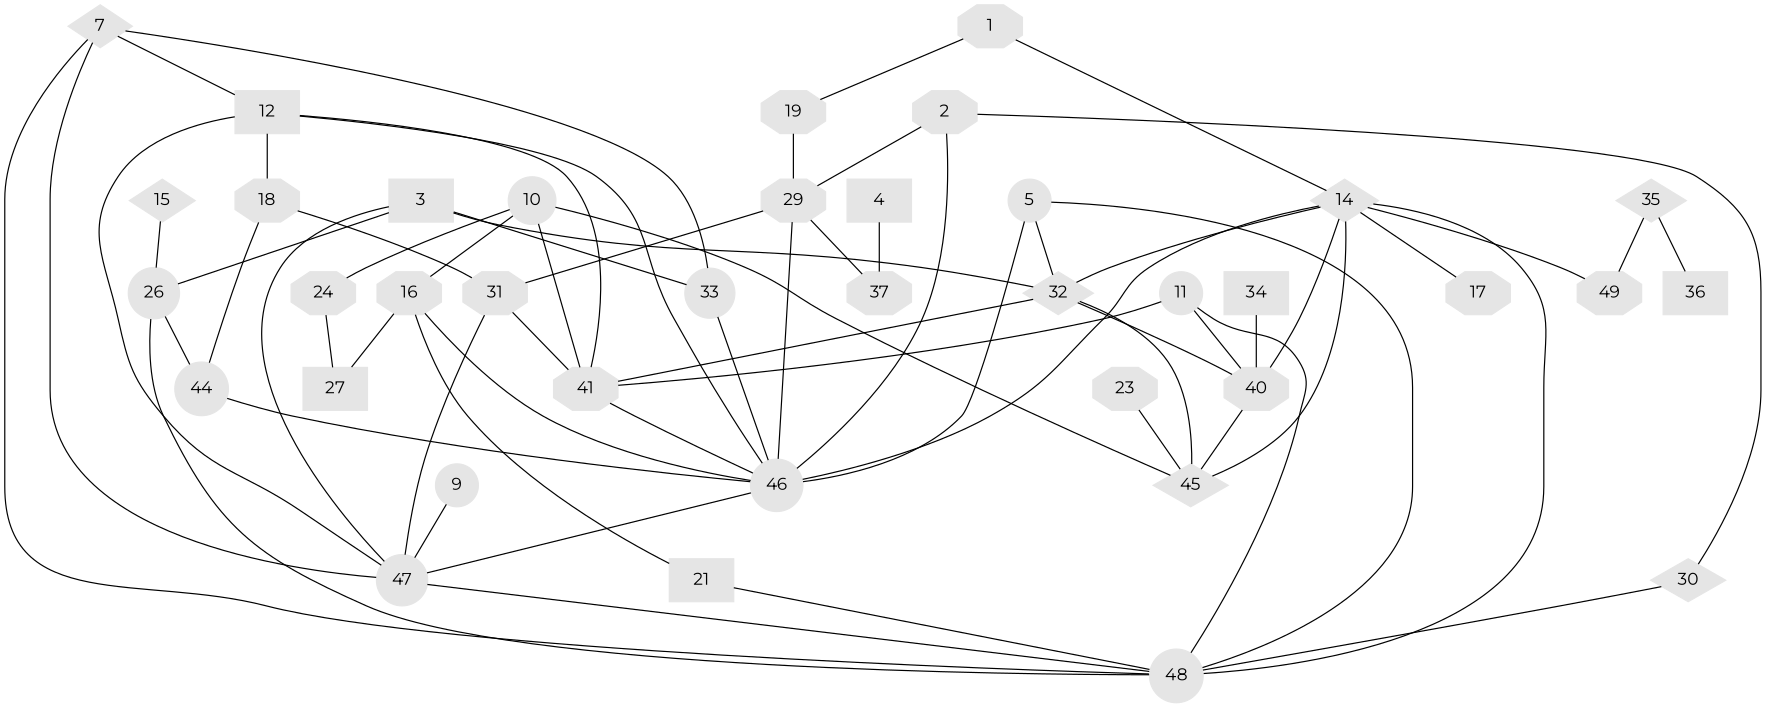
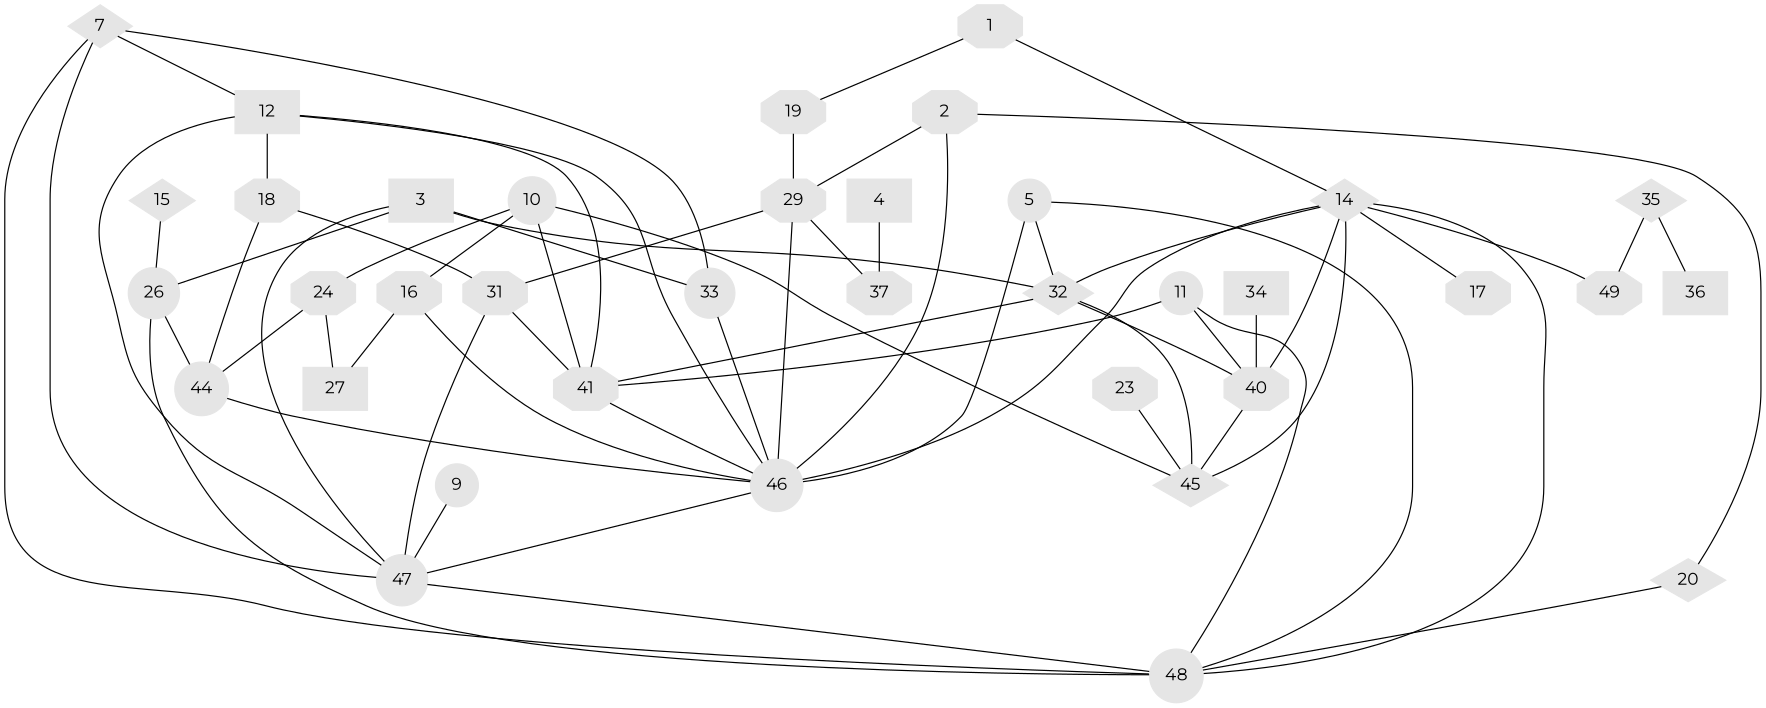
  graph {
    fontname=Montserrat
    node [color=gray90 fontname=Montserrat shape=octagon style=filled]
    edge [fontname=Montserrat weight=1.0]
    14 [shape=diamond]
    1
    19
    46 [shape=circle]
    32 [shape=diamond]
    48 [shape=circle]
    45 [shape=diamond]
    40
    17
    49
    29
-   20 [shape=diamond label=30]
+   20 [shape=diamond]
    2
    37
    31
    47 [shape=circle]
    3 [shape=box]
    26 [shape=circle]
    33 [shape=circle]
    44 [shape=circle]
    41
    4 [shape=box]
    5 [shape=circle]
    7 [shape=diamond]
    12 [shape=box]
    18
    9 [shape=circle]
    10 [shape=circle]
    16
    24
-   21 [shape=box]
    27 [shape=box]
    11 [shape=circle]
    15 [shape=diamond]
    23
    34 [shape=box]
    35 [shape=diamond]
    36 [shape=box]
    14 -- 46
    14 -- 32
    14 -- 48
    14 -- 45
    14 -- 40
    14 -- 17
    14 -- 49
    1 -- 14
    1 -- 19
    19 -- 29 [weight=2.0]
    46 -- 47
    32 -- 45
    32 -- 40 [weight=2.0]
    32 -- 41
    40 -- 45
    29 -- 46 [weight=2.0]
    29 -- 37
    29 -- 31
    20 -- 48
    2 -- 46
    2 -- 29
    2 -- 20
    31 -- 47
    31 -- 41
    47 -- 48
    3 -- 32
    3 -- 47
    3 -- 26
    3 -- 33
    26 -- 48
    26 -- 44
    33 -- 46
    44 -- 46
    41 -- 46
    4 -- 37
    5 -- 46 [weight=2.0]
    5 -- 32
    5 -- 48
    7 -- 48
    7 -- 47
    7 -- 33
    7 -- 12
    12 -- 46
    12 -- 47
    12 -- 41
    12 -- 18
    18 -- 31
    18 -- 44
    9 -- 47
    10 -- 45
    10 -- 41
    10 -- 16
    10 -- 24
    16 -- 46
-   16 -- 21
    16 -- 27
+   24 -- 44
    24 -- 27
-   21 -- 48
    11 -- 48
    11 -- 40
    11 -- 41
    15 -- 26
    23 -- 45
    34 -- 40
    35 -- 49
    35 -- 36
  }
